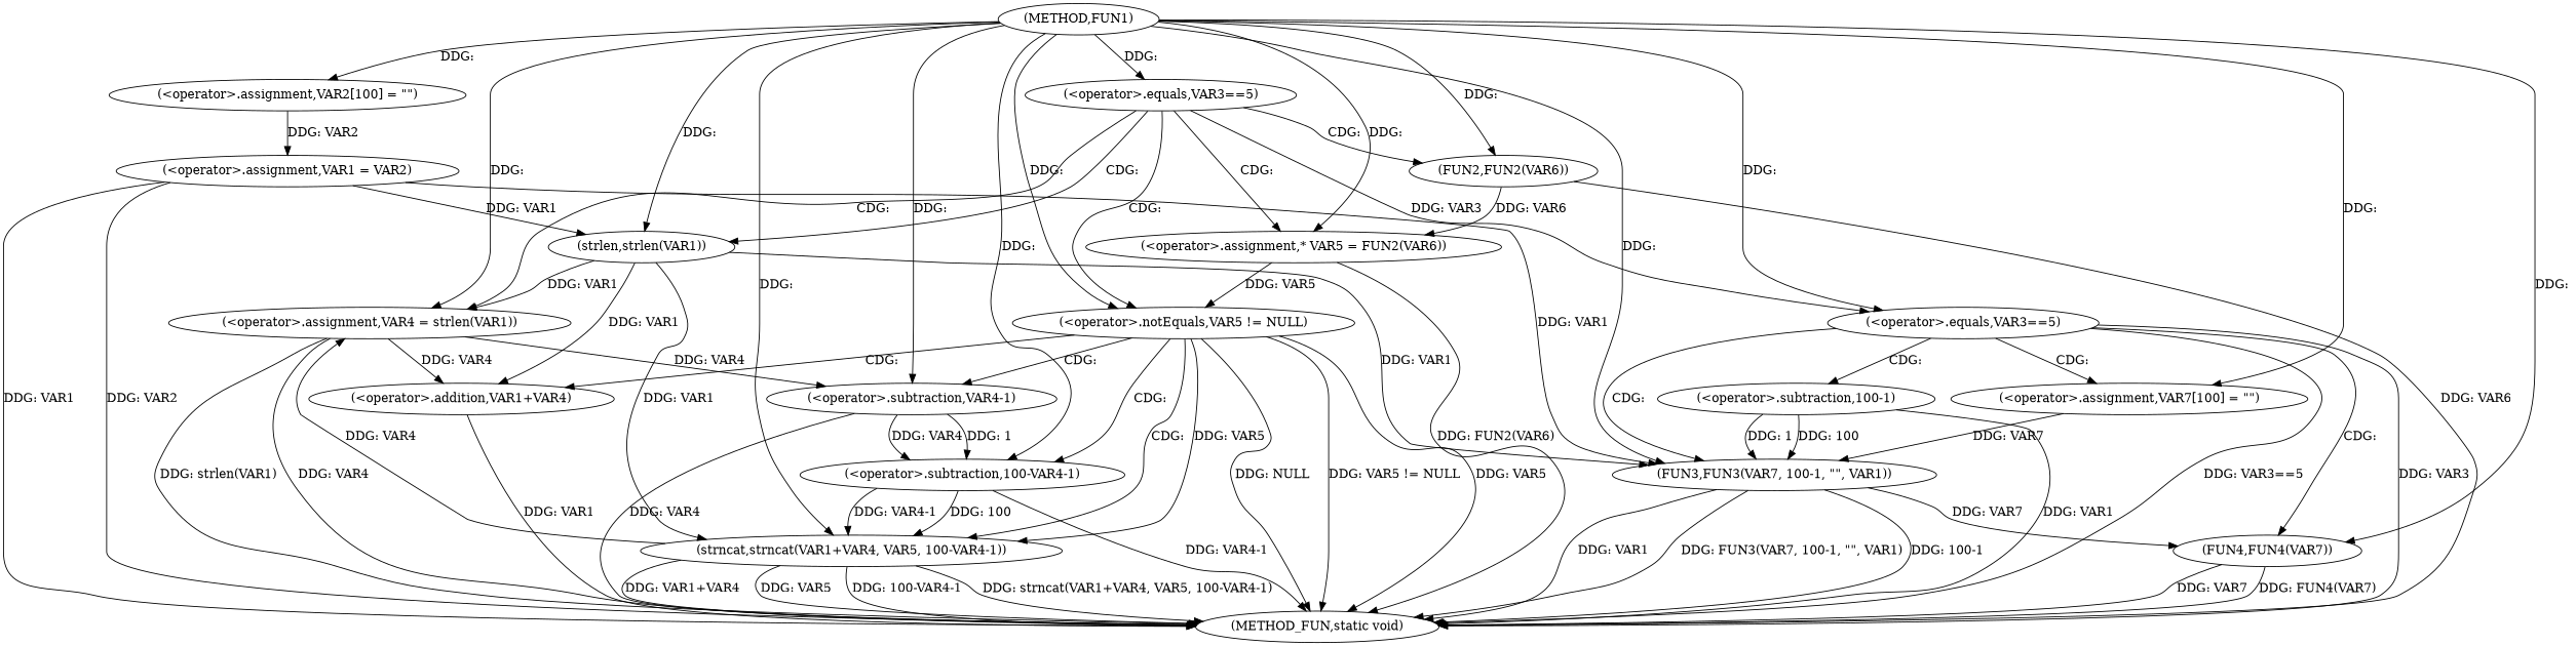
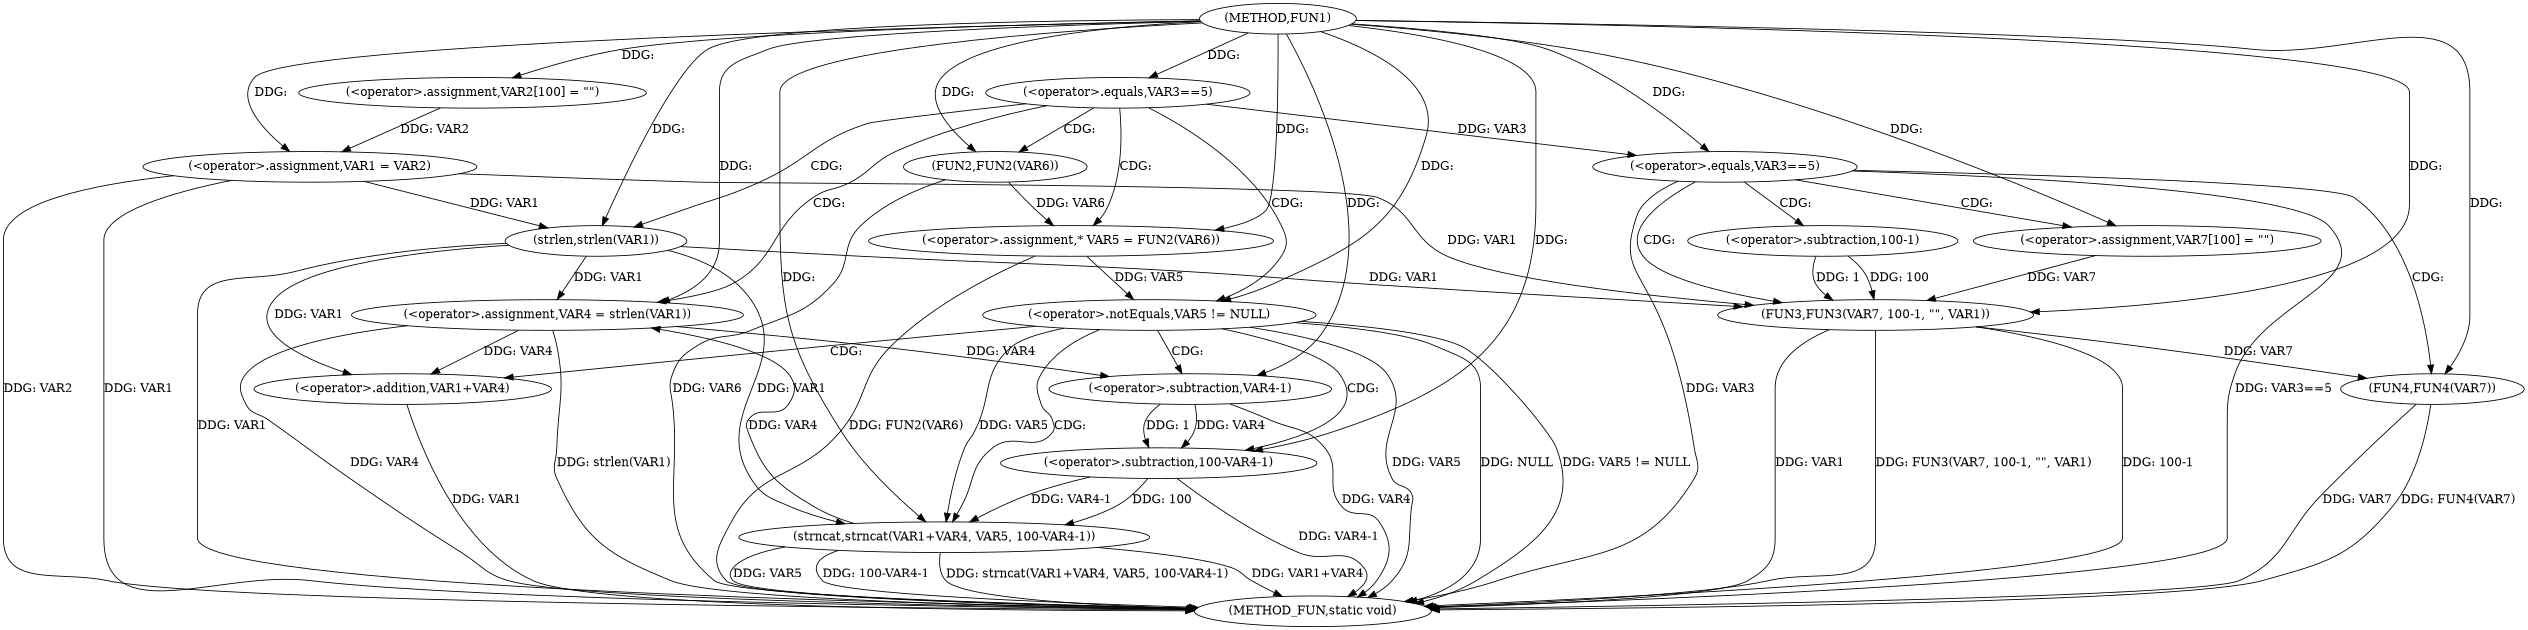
  digraph {
    n1 [label="(METHOD,FUN1)"]
    n2 [label="(<operator>.assignment,VAR2[100] = \"\")"]
    n3 [label="(<operator>.assignment,VAR1 = VAR2)"]
    n4 [label="(<operator>.equals,VAR3==5)"]
    n5 [label="(<operator>.assignment,VAR4 = strlen(VAR1))"]
    n6 [label="(strlen,strlen(VAR1))"]
    n7 [label="(<operator>.assignment,* VAR5 = FUN2(VAR6))"]
    n8 [label="(FUN2,FUN2(VAR6))"]
    n9 [label="(<operator>.notEquals,VAR5 != NULL)"]
    n10 [label="(strncat,strncat(VAR1+VAR4, VAR5, 100-VAR4-1))"]
    n11 [label="(<operator>.subtraction,100-VAR4-1)"]
    n12 [label="(<operator>.subtraction,VAR4-1)"]
    n13 [label="(<operator>.equals,VAR3==5)"]
    n14 [label="(<operator>.assignment,VAR7[100] = \"\")"]
    n15 [label="(FUN3,FUN3(VAR7, 100-1, \"\", VAR1))"]
    n16 [label="(FUN4,FUN4(VAR7))"]
    n17 [label="(METHOD_FUN,static void)"]
    n18 [label="(<operator>.addition,VAR1+VAR4)"]
    n19 [label="(<operator>.subtraction,100-1)"]
    n1 -> n2 [label="DDG: "]
+   n1 -> n3 [label="DDG: "]
    n1 -> n4 [label="DDG: "]
    n1 -> n5 [label="DDG: "]
    n1 -> n6 [label="DDG: "]
    n1 -> n7 [label="DDG: "]
    n1 -> n8 [label="DDG: "]
    n1 -> n9 [label="DDG: "]
    n1 -> n10 [label="DDG: "]
    n1 -> n11 [label="DDG: "]
    n1 -> n12 [label="DDG: "]
    n1 -> n13 [label="DDG: "]
    n1 -> n14 [label="DDG: "]
    n1 -> n15 [label="DDG: "]
    n1 -> n16 [label="DDG: "]
    n2 -> n3 [label="DDG: VAR2"]
    n3 -> n6 [label="DDG: VAR1"]
    n3 -> n15 [label="DDG: VAR1"]
    n3 -> n17 [label="DDG: VAR1"]
    n3 -> n17 [label="DDG: VAR2"]
    n4 -> n5 [label="CDG: "]
    n4 -> n6 [label="CDG: "]
    n4 -> n7 [label="CDG: "]
    n4 -> n8 [label="CDG: "]
    n4 -> n9 [label="CDG: "]
    n4 -> n13 [label="DDG: VAR3"]
    n5 -> n12 [label="DDG: VAR4"]
    n5 -> n17 [label="DDG: VAR4"]
    n5 -> n17 [label="DDG: strlen(VAR1)"]
    n5 -> n18 [label="DDG: VAR4"]
    n6 -> n5 [label="DDG: VAR1"]
    n6 -> n10 [label="DDG: VAR1"]
    n6 -> n15 [label="DDG: VAR1"]
-   n19 -> n17 [label="DDG: VAR1"]
+   n6 -> n17 [label="DDG: VAR1"]
    n6 -> n18 [label="DDG: VAR1"]
    n7 -> n9 [label="DDG: VAR5"]
    n7 -> n17 [label="DDG: FUN2(VAR6)"]
    n8 -> n7 [label="DDG: VAR6"]
    n8 -> n17 [label="DDG: VAR6"]
    n9 -> n10 [label="DDG: VAR5"]
    n9 -> n10 [label="CDG: "]
    n9 -> n11 [label="CDG: "]
    n9 -> n12 [label="CDG: "]
    n9 -> n17 [label="DDG: NULL"]
    n9 -> n17 [label="DDG: VAR5 != NULL"]
    n9 -> n17 [label="DDG: VAR5"]
    n9 -> n18 [label="CDG: "]
    n10 -> n5 [label="DDG: VAR4"]
    n10 -> n17 [label="DDG: VAR1+VAR4"]
    n10 -> n17 [label="DDG: VAR5"]
    n10 -> n17 [label="DDG: 100-VAR4-1"]
    n10 -> n17 [label="DDG: strncat(VAR1+VAR4, VAR5, 100-VAR4-1)"]
    n11 -> n10 [label="DDG: 100"]
    n11 -> n10 [label="DDG: VAR4-1"]
    n11 -> n17 [label="DDG: VAR4-1"]
    n12 -> n11 [label="DDG: VAR4"]
    n12 -> n11 [label="DDG: 1"]
    n12 -> n17 [label="DDG: VAR4"]
    n13 -> n14 [label="CDG: "]
    n13 -> n15 [label="CDG: "]
    n13 -> n16 [label="CDG: "]
    n13 -> n17 [label="DDG: VAR3==5"]
    n13 -> n17 [label="DDG: VAR3"]
    n13 -> n19 [label="CDG: "]
    n14 -> n15 [label="DDG: VAR7"]
    n15 -> n16 [label="DDG: VAR7"]
    n15 -> n17 [label="DDG: VAR1"]
    n15 -> n17 [label="DDG: FUN3(VAR7, 100-1, \"\", VAR1)"]
    n15 -> n17 [label="DDG: 100-1"]
    n16 -> n17 [label="DDG: VAR7"]
    n16 -> n17 [label="DDG: FUN4(VAR7)"]
    n18 -> n17 [label="DDG: VAR1"]
    n19 -> n15 [label="DDG: 100"]
    n19 -> n15 [label="DDG: 1"]
  }
